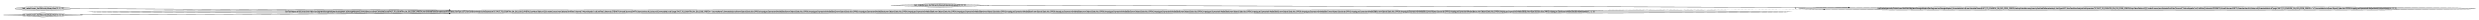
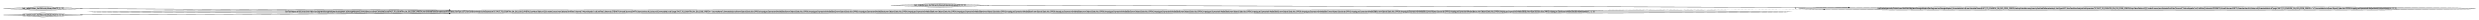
  digraph {
    rankdir=LR
    fontname="IBM Plex Sans"
    node [fillcolor=lightgray shape=diamond style=filled fontname="IBM Plex Sans"]
    edge [style=bold fontname="IBM Plex Sans"]
    n1 [label="JoinTestHelper.verifyCursors(new HashJoinSegmentStorageAdapter(factSegment.asStorageAdapter(),ImmutableList.of(new JoinableClause(FACT_TO_COUNTRY_ON_ISO_CODE_PREFIX,new IndexedTableJoinable(countriesTable),JoinType.LEFT,JoinConditionAnalysis.forExpression(\"1\",FACT_TO_COUNTRY_ON_ISO_CODE_PREFIX,ExprMacroTable.nil())))).makeCursors(new SelectorDimFilter(\"channel\",\"#de.wikipedia\",null).toFilter(),Intervals.ETERNITY,VirtualColumns.EMPTY,Granularities.ALL,false,null),ImmutableList.of(\"page\",FACT_TO_COUNTRY_ON_ISO_CODE_PREFIX + \"countryName\"),ImmutableList.of(new Object((((edu.fdu.CPPDG.tinypdg.pe.ExpressionInfo@a58ad0,new Object((((edu.fdu.CPPDG.tinypdg.pe.ExpressionInfo@a58ad5,new Object((((edu.fdu.CPPDG.tinypdg.pe.ExpressionInfo@a58ada,new Object((((edu.fdu.CPPDG.tinypdg.pe.ExpressionInfo@a58adf,new Object((((edu.fdu.CPPDG.tinypdg.pe.ExpressionInfo@a58ae4,new Object((((edu.fdu.CPPDG.tinypdg.pe.ExpressionInfo@a58ae9,new Object((((edu.fdu.CPPDG.tinypdg.pe.ExpressionInfo@a58aee,new Object((((edu.fdu.CPPDG.tinypdg.pe.ExpressionInfo@a58af3,new Object((((edu.fdu.CPPDG.tinypdg.pe.ExpressionInfo@a58af8,new Object((((edu.fdu.CPPDG.tinypdg.pe.ExpressionInfo@a58afd,new Object((((edu.fdu.CPPDG.tinypdg.pe.ExpressionInfo@a58b02,new Object((((edu.fdu.CPPDG.tinypdg.pe.ExpressionInfo@a58b07,new Object((((edu.fdu.CPPDG.tinypdg.pe.ExpressionInfo@a58b0c,new Object((((edu.fdu.CPPDG.tinypdg.pe.ExpressionInfo@a58b11,new Object((((edu.fdu.CPPDG.tinypdg.pe.ExpressionInfo@a58b16,new Object((((edu.fdu.CPPDG.tinypdg.pe.ExpressionInfo@a58b1b,new Object((((edu.fdu.CPPDG.tinypdg.pe.ExpressionInfo@a58b20))@@@3@@@['1', '1', '0']" shape=ellipse]
    n2 [label="JoinTestHelper.verifyCursors(new HashJoinSegmentStorageAdapter(factSegment.asStorageAdapter(),ImmutableList.of(new JoinableClause(FACT_TO_COUNTRY_ON_ISO_CODE_PREFIX,LookupJoinable.wrap(countryIsoCodeToNameLookup),JoinType.LEFT,JoinConditionAnalysis.forExpression(\"0\",FACT_TO_COUNTRY_ON_ISO_CODE_PREFIX,ExprMacroTable.nil())))).makeCursors(new SelectorDimFilter(\"channel\",\"#de.wikipedia\",null).toFilter(),Intervals.ETERNITY,VirtualColumns.EMPTY,Granularities.ALL,false,null),ImmutableList.of(\"page\",FACT_TO_COUNTRY_ON_ISO_CODE_PREFIX + \"v\"),ImmutableList.of(new Object((((edu.fdu.CPPDG.tinypdg.pe.ExpressionInfo@a58b66))@@@3@@@['0', '0', '1']" shape=ellipse]
-   n3 [label="test_makeCursors_factToCountryAlwaysTrue['0', '1', '0']" shape=ellipse]
+   n3 [label="test_makeCursors_factToCountryAlwaysTrue['0', '1', '0']"]
    n4 [label="test_makeCursors_factToCountryAlwaysTrue['1', '0', '0']"]
    n5 [label="test_makeCursors_factToCountryAlwaysFalseUsingLookup['0', '0', '1']"]
    n1 -> n2 [label=0 style=dashed]
    n3 -> n1
    n4 -> n1
    n5 -> n2
  }
